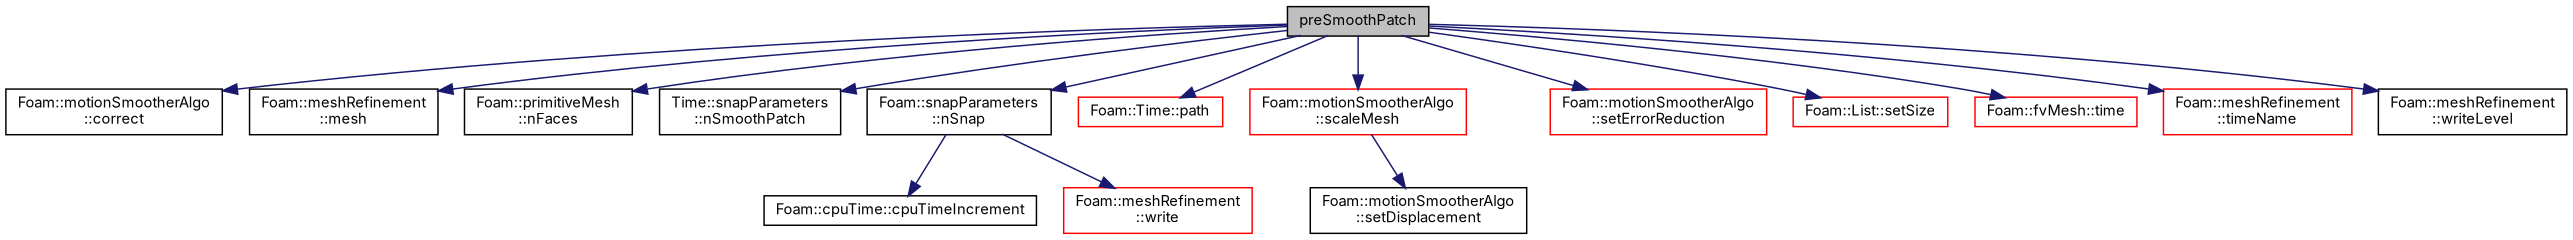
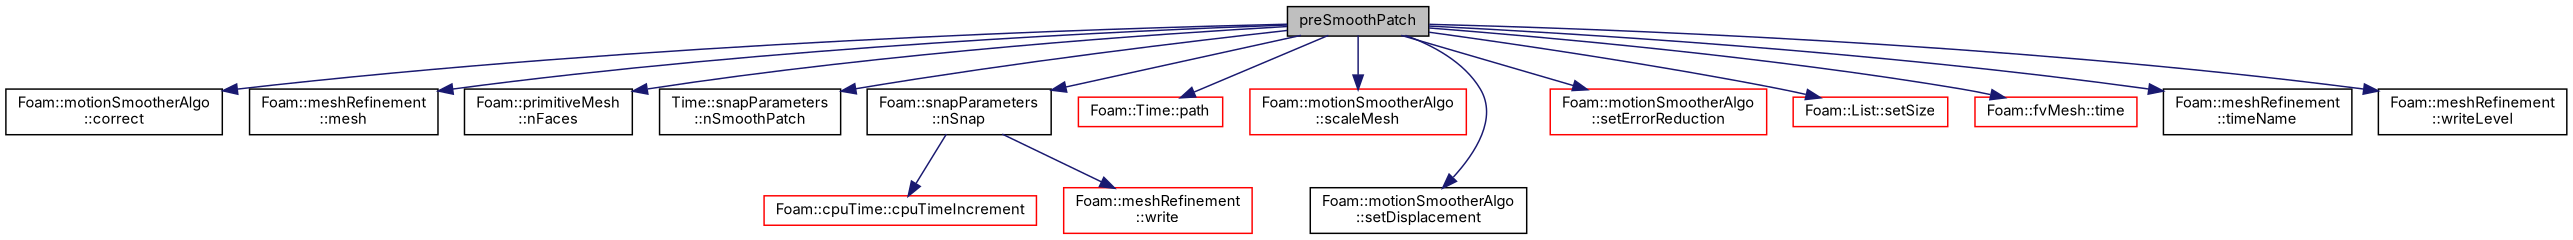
  digraph {
    fontname=Inter
    rankdir=TB
    node [color=black fontname=Inter fontsize=10 shape=record]
    edge [color=midnightblue fontname=Inter fontsize=10 labelfontname=Helvetica labelfontsize=10 style=solid]
    n1 [fillcolor=grey75 fontcolor=black height=0.2 label=preSmoothPatch style=filled width=0.4]
    n2 [height=0.2 label="Foam::motionSmootherAlgo\l::correct" width=0.4]
    n3 [height=0.2 label="Foam::meshRefinement\l::mesh" width=0.4]
    n4 [height=0.2 label="Foam::primitiveMesh\l::nFaces" width=0.4]
    n5 [height=0.2 label="Time::snapParameters\l::nSmoothPatch" width=0.4]
    n6 [height=0.2 label="Foam::snapParameters\l::nSnap" width=0.4]
    n7 [color=red height=0.2 label="Foam::Time::path" width=0.4]
    n8 [color=red height=0.2 label="Foam::motionSmootherAlgo\l::scaleMesh" width=0.4]
    n9 [height=0.2 label="Foam::motionSmootherAlgo\l::setDisplacement" width=0.4]
    n10 [color=red height=0.2 label="Foam::motionSmootherAlgo\l::setErrorReduction" width=0.4]
    n11 [color=red height=0.2 label="Foam::List::setSize" width=0.4]
    n12 [color=red height=0.2 label="Foam::fvMesh::time" width=0.4]
-   n13 [color=red height=0.2 label="Foam::meshRefinement\l::timeName" width=0.4]
+   n13 [height=0.2 label="Foam::meshRefinement\l::timeName" width=0.4]
    n14 [height=0.2 label="Foam::meshRefinement\l::writeLevel" width=0.4]
-   n15 [height=0.2 label="Foam::cpuTime::cpuTimeIncrement" width=0.4]
+   n15 [color=red height=0.2 label="Foam::cpuTime::cpuTimeIncrement" width=0.4]
    n16 [color=red height=0.2 label="Foam::meshRefinement\l::write" width=0.4]
    n1 -> n2
    n1 -> n3
    n1 -> n4
    n1 -> n5
    n1 -> n6
    n1 -> n7
    n1 -> n8
-   n8 -> n9
+   n1 -> n9
    n1 -> n10
    n1 -> n11
    n1 -> n12
    n1 -> n13
    n1 -> n14
    n6 -> n15
    n6 -> n16
  }
